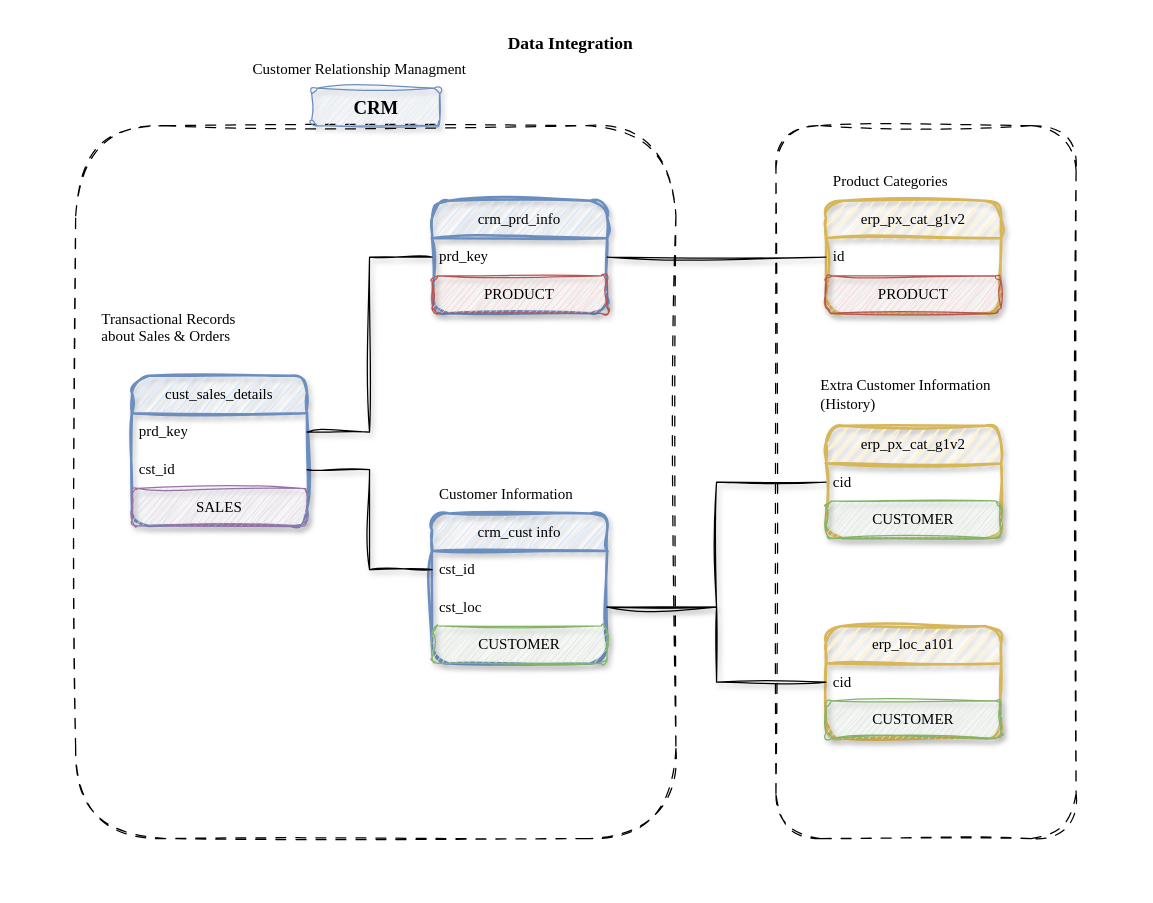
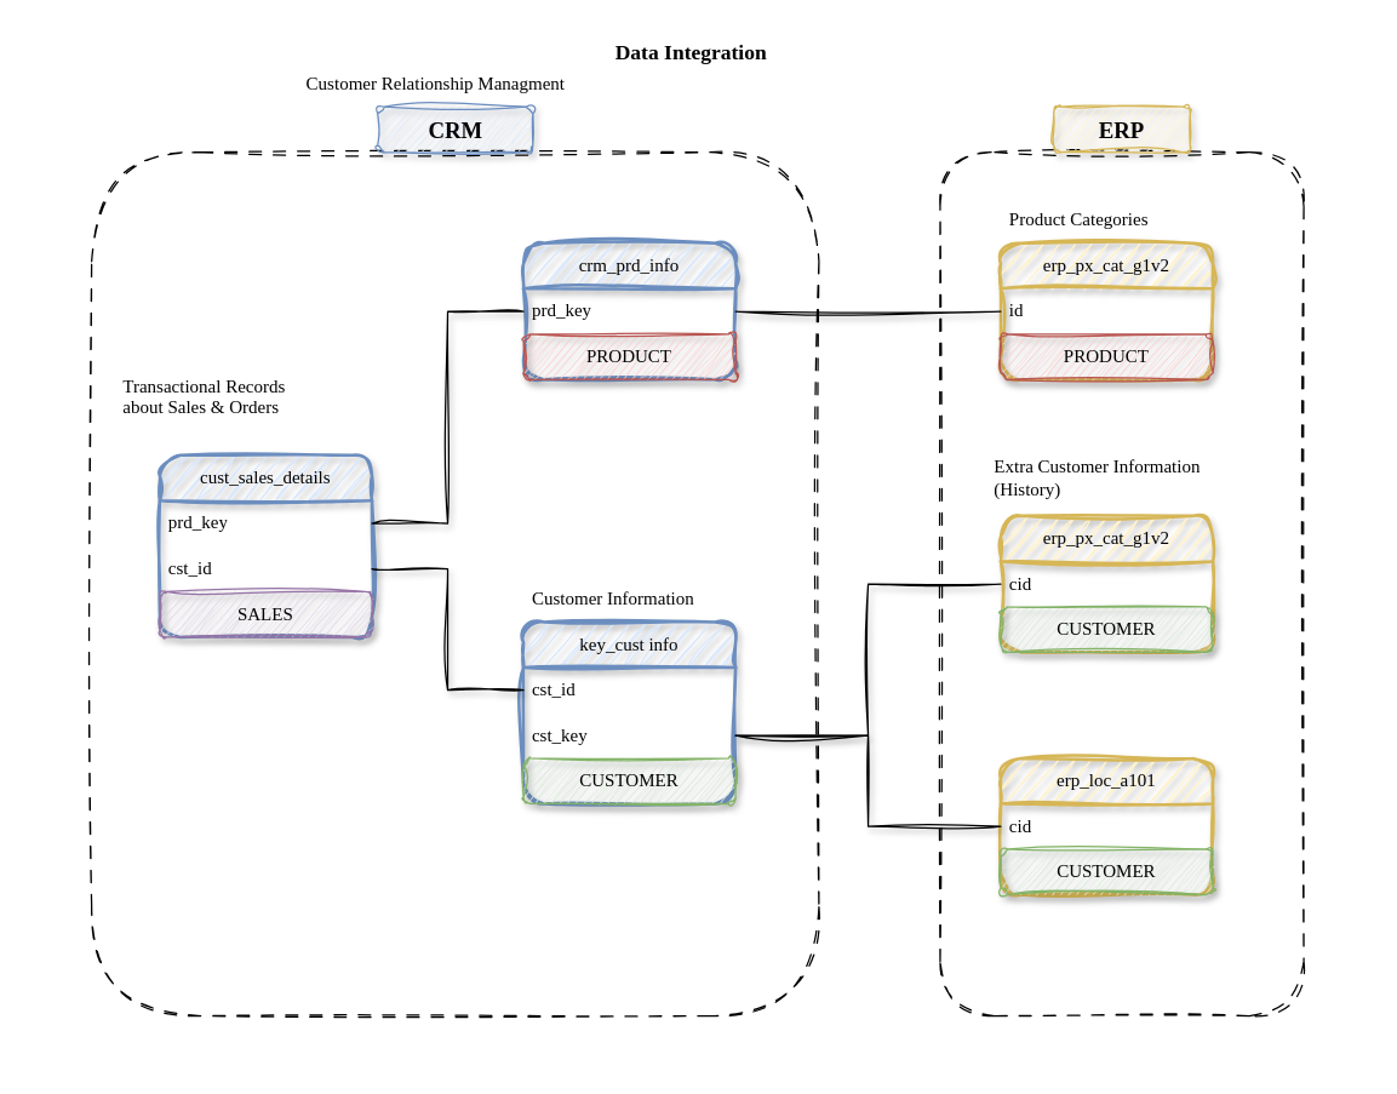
  <mxCell id="0" />
  <mxCell id="1" parent="0" />
  <mxCell id="2" value="" style="rounded=0;whiteSpace=wrap;html=1;strokeColor=none;" parent="1" vertex="1"><mxGeometry x="20" y="20" width="880" height="680" as="geometry" /></mxCell>
  <mxCell id="3" value="" style="rounded=1;whiteSpace=wrap;html=1;fontStyle=1;fillColor=none;dashed=1;dashPattern=8 8;sketch=1;curveFitting=1;jiggle=2;" parent="1" vertex="1"><mxGeometry x="60" y="100" width="480" height="570" as="geometry" /></mxCell>
  <mxCell id="4" value="" style="rounded=1;whiteSpace=wrap;html=1;fontStyle=1;fillColor=none;dashed=1;dashPattern=8 8;sketch=1;curveFitting=1;jiggle=2;" parent="1" vertex="1"><mxGeometry x="620" y="100" width="240" height="570" as="geometry" /></mxCell>
- <mxCell id="5" value="crm_cust info" style="swimlane;fontStyle=0;childLayout=stackLayout;horizontal=1;startSize=30;horizontalStack=0;resizeParent=1;resizeParentMax=0;resizeLast=0;collapsible=1;marginBottom=0;whiteSpace=wrap;html=1;shadow=1;rounded=1;fontFamily=Comic Sans MS;fillColor=#dae8fc;strokeColor=#6c8ebf;strokeWidth=2;sketch=1;curveFitting=1;jiggle=2;" parent="1" vertex="1"><mxGeometry x="345" y="410" width="140" height="120" as="geometry" /></mxCell>
+ <mxCell id="5" value="key_cust info" style="swimlane;fontStyle=0;childLayout=stackLayout;horizontal=1;startSize=30;horizontalStack=0;resizeParent=1;resizeParentMax=0;resizeLast=0;collapsible=1;marginBottom=0;whiteSpace=wrap;html=1;shadow=1;rounded=1;fontFamily=Comic Sans MS;fillColor=#dae8fc;strokeColor=#6c8ebf;strokeWidth=2;sketch=1;curveFitting=1;jiggle=2;" parent="1" vertex="1"><mxGeometry x="345" y="410" width="140" height="120" as="geometry" /></mxCell>
  <mxCell id="6" value="cst_id" style="text;strokeColor=none;fillColor=none;align=left;verticalAlign=middle;spacingLeft=4;spacingRight=4;overflow=hidden;points=[[0,0.5],[1,0.5]];portConstraint=eastwest;rotatable=0;whiteSpace=wrap;html=1;shadow=1;rounded=1;fontFamily=Comic Sans MS;sketch=1;curveFitting=1;jiggle=2;" parent="5" vertex="1"><mxGeometry y="30" width="140" height="30" as="geometry" /></mxCell>
- <mxCell id="7" value="cst_loc" style="text;strokeColor=none;fillColor=none;align=left;verticalAlign=middle;spacingLeft=4;spacingRight=4;overflow=hidden;points=[[0,0.5],[1,0.5]];portConstraint=eastwest;rotatable=0;whiteSpace=wrap;html=1;shadow=1;rounded=1;fontFamily=Comic Sans MS;sketch=1;curveFitting=1;jiggle=2;" parent="5" vertex="1"><mxGeometry y="60" width="140" height="30" as="geometry" /></mxCell>
+ <mxCell id="7" value="cst_key" style="text;strokeColor=none;fillColor=none;align=left;verticalAlign=middle;spacingLeft=4;spacingRight=4;overflow=hidden;points=[[0,0.5],[1,0.5]];portConstraint=eastwest;rotatable=0;whiteSpace=wrap;html=1;shadow=1;rounded=1;fontFamily=Comic Sans MS;sketch=1;curveFitting=1;jiggle=2;" parent="5" vertex="1"><mxGeometry y="60" width="140" height="30" as="geometry" /></mxCell>
  <mxCell id="8" value="CUSTOMER" style="text;strokeColor=#82b366;fillColor=#d5e8d4;align=center;verticalAlign=middle;spacingLeft=4;spacingRight=4;overflow=hidden;points=[[0,0.5],[1,0.5]];portConstraint=eastwest;rotatable=0;whiteSpace=wrap;html=1;shadow=1;rounded=1;fontFamily=Comic Sans MS;sketch=1;curveFitting=1;jiggle=2;" parent="5" vertex="1"><mxGeometry y="90" width="140" height="30" as="geometry" /></mxCell>
  <mxCell id="9" value="crm_prd_info" style="swimlane;fontStyle=0;childLayout=stackLayout;horizontal=1;startSize=30;horizontalStack=0;resizeParent=1;resizeParentMax=0;resizeLast=0;collapsible=1;marginBottom=0;whiteSpace=wrap;html=1;shadow=1;rounded=1;fontFamily=Comic Sans MS;fillColor=#dae8fc;strokeColor=#6c8ebf;strokeWidth=2;sketch=1;curveFitting=1;jiggle=2;" parent="1" vertex="1"><mxGeometry x="345" y="160" width="140" height="90" as="geometry" /></mxCell>
  <mxCell id="10" value="prd_key" style="text;strokeColor=none;fillColor=none;align=left;verticalAlign=middle;spacingLeft=4;spacingRight=4;overflow=hidden;points=[[0,0.5],[1,0.5]];portConstraint=eastwest;rotatable=0;whiteSpace=wrap;html=1;shadow=1;rounded=1;fontFamily=Comic Sans MS;sketch=1;curveFitting=1;jiggle=2;" parent="9" vertex="1"><mxGeometry y="30" width="140" height="30" as="geometry" /></mxCell>
  <mxCell id="11" value="PRODUCT" style="text;strokeColor=#b85450;fillColor=#f8cecc;align=center;verticalAlign=middle;spacingLeft=4;spacingRight=4;overflow=hidden;points=[[0,0.5],[1,0.5]];portConstraint=eastwest;rotatable=0;whiteSpace=wrap;html=1;shadow=1;rounded=1;fontFamily=Comic Sans MS;sketch=1;curveFitting=1;jiggle=2;" parent="9" vertex="1"><mxGeometry y="60" width="140" height="30" as="geometry" /></mxCell>
  <mxCell id="12" value="cust_sales_details" style="swimlane;fontStyle=0;childLayout=stackLayout;horizontal=1;startSize=30;horizontalStack=0;resizeParent=1;resizeParentMax=0;resizeLast=0;collapsible=1;marginBottom=0;whiteSpace=wrap;html=1;shadow=1;rounded=1;fontFamily=Comic Sans MS;fillColor=#dae8fc;strokeColor=#6c8ebf;strokeWidth=2;sketch=1;curveFitting=1;jiggle=2;" parent="1" vertex="1"><mxGeometry x="105" y="300" width="140" height="120" as="geometry" /></mxCell>
  <mxCell id="13" value="prd_key" style="text;strokeColor=none;fillColor=none;align=left;verticalAlign=middle;spacingLeft=4;spacingRight=4;overflow=hidden;points=[[0,0.5],[1,0.5]];portConstraint=eastwest;rotatable=0;whiteSpace=wrap;html=1;shadow=1;rounded=1;fontFamily=Comic Sans MS;sketch=1;curveFitting=1;jiggle=2;" parent="12" vertex="1"><mxGeometry y="30" width="140" height="30" as="geometry" /></mxCell>
  <mxCell id="14" value="cst_id" style="text;strokeColor=none;fillColor=none;align=left;verticalAlign=middle;spacingLeft=4;spacingRight=4;overflow=hidden;points=[[0,0.5],[1,0.5]];portConstraint=eastwest;rotatable=0;whiteSpace=wrap;html=1;shadow=1;rounded=1;fontFamily=Comic Sans MS;sketch=1;curveFitting=1;jiggle=2;" parent="12" vertex="1"><mxGeometry y="60" width="140" height="30" as="geometry" /></mxCell>
  <mxCell id="15" value="SALES" style="text;strokeColor=#9673a6;fillColor=#e1d5e7;align=center;verticalAlign=middle;spacingLeft=4;spacingRight=4;overflow=hidden;points=[[0,0.5],[1,0.5]];portConstraint=eastwest;rotatable=0;whiteSpace=wrap;html=1;shadow=1;rounded=1;fontFamily=Comic Sans MS;labelBackgroundColor=none;sketch=1;curveFitting=1;jiggle=2;" parent="12" vertex="1"><mxGeometry y="90" width="140" height="30" as="geometry" /></mxCell>
  <mxCell id="16" value="Customer Information&lt;span style=&quot;color: rgba(0, 0, 0, 0); font-family: monospace; font-size: 0px; text-wrap-mode: nowrap;&quot;&gt;%3CmxGraphModel%3E%3Croot%3E%3CmxCell%20id%3D%220%22%2F%3E%3CmxCell%20id%3D%221%22%20parent%3D%220%22%2F%3E%3CmxCell%20id%3D%222%22%20value%3D%22cst_id%22%20style%3D%22text%3BstrokeColor%3Dnone%3BfillColor%3Dnone%3Balign%3Dleft%3BverticalAlign%3Dmiddle%3BspacingLeft%3D4%3BspacingRight%3D4%3Boverflow%3Dhidden%3Bpoints%3D%5B%5B0%2C0.5%5D%2C%5B1%2C0.5%5D%5D%3BportConstraint%3Deastwest%3Brotatable%3D0%3BwhiteSpace%3Dwrap%3Bhtml%3D1%3Bshadow%3D1%3Brounded%3D1%3BfontFamily%3DComic%20Sans%20MS%3Bsketch%3D1%3BcurveFitting%3D1%3Bjiggle%3D2%3B%22%20vertex%3D%221%22%20parent%3D%221%22%3E%3CmxGeometry%20x%3D%22220%22%20y%3D%22440%22%20width%3D%22140%22%20height%3D%2230%22%20as%3D%22geometry%22%2F%3E%3C%2FmxCell%3E%3C%2Froot%3E%3C%2FmxGraphModel%3E&lt;/span&gt;" style="text;strokeColor=none;fillColor=none;align=left;verticalAlign=middle;spacingLeft=4;spacingRight=4;overflow=hidden;points=[[0,0.5],[1,0.5]];portConstraint=eastwest;rotatable=0;whiteSpace=wrap;html=1;shadow=1;rounded=1;fontFamily=Comic Sans MS;sketch=1;curveFitting=1;jiggle=2;" parent="1" vertex="1"><mxGeometry x="345" y="380" width="140" height="30" as="geometry" /></mxCell>
  <mxCell id="17" value="Transactional Records about Sales &amp;amp; Orders" style="text;strokeColor=none;fillColor=none;align=left;verticalAlign=middle;spacingLeft=4;spacingRight=4;overflow=hidden;points=[[0,0.5],[1,0.5]];portConstraint=eastwest;rotatable=0;whiteSpace=wrap;html=1;shadow=1;rounded=1;fontFamily=Comic Sans MS;sketch=1;curveFitting=1;jiggle=2;" parent="1" vertex="1"><mxGeometry x="75" y="245" width="140" height="30" as="geometry" /></mxCell>
  <mxCell id="18" style="edgeStyle=orthogonalEdgeStyle;rounded=0;orthogonalLoop=1;jettySize=auto;html=1;entryX=0;entryY=0.5;entryDx=0;entryDy=0;sketch=1;curveFitting=1;jiggle=2;flowAnimation=0;shadow=1;endArrow=none;startFill=0;" parent="1" source="13" target="10" edge="1"><mxGeometry relative="1" as="geometry" /></mxCell>
  <mxCell id="19" style="edgeStyle=orthogonalEdgeStyle;rounded=0;orthogonalLoop=1;jettySize=auto;html=1;entryX=0;entryY=0.5;entryDx=0;entryDy=0;sketch=1;curveFitting=1;jiggle=2;flowAnimation=0;shadow=1;endArrow=none;startFill=0;" parent="1" source="14" target="6" edge="1"><mxGeometry relative="1" as="geometry" /></mxCell>
  <mxCell id="20" value="erp_px_cat_g1v2" style="swimlane;fontStyle=0;childLayout=stackLayout;horizontal=1;startSize=30;horizontalStack=0;resizeParent=1;resizeParentMax=0;resizeLast=0;collapsible=1;marginBottom=0;whiteSpace=wrap;html=1;shadow=1;rounded=1;fontFamily=Comic Sans MS;fillColor=#fff2cc;strokeColor=#d6b656;strokeWidth=2;sketch=1;curveFitting=1;jiggle=2;" parent="1" vertex="1"><mxGeometry x="660" y="160" width="140" height="90" as="geometry" /></mxCell>
  <mxCell id="21" value="id" style="text;strokeColor=none;fillColor=none;align=left;verticalAlign=middle;spacingLeft=4;spacingRight=4;overflow=hidden;points=[[0,0.5],[1,0.5]];portConstraint=eastwest;rotatable=0;whiteSpace=wrap;html=1;shadow=1;rounded=1;fontFamily=Comic Sans MS;sketch=1;curveFitting=1;jiggle=2;" parent="20" vertex="1"><mxGeometry y="30" width="140" height="30" as="geometry" /></mxCell>
  <mxCell id="22" value="PRODUCT" style="text;strokeColor=#b85450;fillColor=#f8cecc;align=center;verticalAlign=middle;spacingLeft=4;spacingRight=4;overflow=hidden;points=[[0,0.5],[1,0.5]];portConstraint=eastwest;rotatable=0;whiteSpace=wrap;html=1;shadow=1;rounded=1;fontFamily=Comic Sans MS;sketch=1;curveFitting=1;jiggle=2;" parent="20" vertex="1"><mxGeometry y="60" width="140" height="30" as="geometry" /></mxCell>
  <mxCell id="23" value="Product Categories" style="text;strokeColor=none;fillColor=none;align=left;verticalAlign=middle;spacingLeft=4;spacingRight=4;overflow=hidden;points=[[0,0.5],[1,0.5]];portConstraint=eastwest;rotatable=0;whiteSpace=wrap;html=1;shadow=1;rounded=1;fontFamily=Comic Sans MS;sketch=1;curveFitting=1;jiggle=2;" parent="1" vertex="1"><mxGeometry x="660" y="130" width="140" height="30" as="geometry" /></mxCell>
  <mxCell id="24" value="erp_px_cat_g1v2" style="swimlane;fontStyle=0;childLayout=stackLayout;horizontal=1;startSize=30;horizontalStack=0;resizeParent=1;resizeParentMax=0;resizeLast=0;collapsible=1;marginBottom=0;whiteSpace=wrap;html=1;shadow=1;rounded=1;fontFamily=Comic Sans MS;fillColor=#fff2cc;strokeColor=#d6b656;strokeWidth=2;sketch=1;curveFitting=1;jiggle=2;" parent="1" vertex="1"><mxGeometry x="660" y="340" width="140" height="90" as="geometry" /></mxCell>
  <mxCell id="25" value="cid" style="text;strokeColor=none;fillColor=none;align=left;verticalAlign=middle;spacingLeft=4;spacingRight=4;overflow=hidden;points=[[0,0.5],[1,0.5]];portConstraint=eastwest;rotatable=0;whiteSpace=wrap;html=1;shadow=1;rounded=1;fontFamily=Comic Sans MS;sketch=1;curveFitting=1;jiggle=2;" parent="24" vertex="1"><mxGeometry y="30" width="140" height="30" as="geometry" /></mxCell>
  <mxCell id="26" value="CUSTOMER" style="text;strokeColor=#82b366;fillColor=#d5e8d4;align=center;verticalAlign=middle;spacingLeft=4;spacingRight=4;overflow=hidden;points=[[0,0.5],[1,0.5]];portConstraint=eastwest;rotatable=0;whiteSpace=wrap;html=1;shadow=1;rounded=1;fontFamily=Comic Sans MS;sketch=1;curveFitting=1;jiggle=2;" parent="24" vertex="1"><mxGeometry y="60" width="140" height="30" as="geometry" /></mxCell>
  <mxCell id="27" value="Extra Customer Information (History)" style="text;strokeColor=none;fillColor=none;align=left;verticalAlign=middle;spacingLeft=4;spacingRight=4;overflow=hidden;points=[[0,0.5],[1,0.5]];portConstraint=eastwest;rotatable=0;whiteSpace=wrap;html=1;shadow=1;rounded=1;fontFamily=Comic Sans MS;sketch=1;curveFitting=1;jiggle=2;" parent="1" vertex="1"><mxGeometry x="650" y="290" width="160" height="50" as="geometry" /></mxCell>
  <mxCell id="28" value="erp_loc_a101" style="swimlane;fontStyle=0;childLayout=stackLayout;horizontal=1;startSize=30;horizontalStack=0;resizeParent=1;resizeParentMax=0;resizeLast=0;collapsible=1;marginBottom=0;whiteSpace=wrap;html=1;shadow=1;rounded=1;fontFamily=Comic Sans MS;fillColor=#fff2cc;strokeColor=#d6b656;strokeWidth=2;sketch=1;curveFitting=1;jiggle=2;" parent="1" vertex="1"><mxGeometry x="660" y="500" width="140" height="90" as="geometry" /></mxCell>
  <mxCell id="29" value="cid" style="text;strokeColor=none;fillColor=none;align=left;verticalAlign=middle;spacingLeft=4;spacingRight=4;overflow=hidden;points=[[0,0.5],[1,0.5]];portConstraint=eastwest;rotatable=0;whiteSpace=wrap;html=1;shadow=1;rounded=1;fontFamily=Comic Sans MS;sketch=1;curveFitting=1;jiggle=2;" parent="28" vertex="1"><mxGeometry y="30" width="140" height="30" as="geometry" /></mxCell>
  <mxCell id="30" value="CUSTOMER" style="text;strokeColor=#82b366;fillColor=#d5e8d4;align=center;verticalAlign=middle;spacingLeft=4;spacingRight=4;overflow=hidden;points=[[0,0.5],[1,0.5]];portConstraint=eastwest;rotatable=0;whiteSpace=wrap;html=1;shadow=1;rounded=1;fontFamily=Comic Sans MS;sketch=1;curveFitting=1;jiggle=2;" parent="28" vertex="1"><mxGeometry y="60" width="140" height="30" as="geometry" /></mxCell>
  <mxCell id="31" style="edgeStyle=orthogonalEdgeStyle;rounded=0;orthogonalLoop=1;jettySize=auto;html=1;exitX=1;exitY=0.5;exitDx=0;exitDy=0;entryX=0;entryY=0.5;entryDx=0;entryDy=0;textShadow=0;sketch=1;curveFitting=1;jiggle=2;shadow=1;endArrow=none;startFill=0;" parent="1" source="7" target="29" edge="1"><mxGeometry relative="1" as="geometry" /></mxCell>
  <mxCell id="32" style="edgeStyle=orthogonalEdgeStyle;rounded=0;orthogonalLoop=1;jettySize=auto;html=1;exitX=1;exitY=0.5;exitDx=0;exitDy=0;entryX=0;entryY=0.5;entryDx=0;entryDy=0;textShadow=0;sketch=1;curveFitting=1;jiggle=2;shadow=1;endArrow=none;startFill=0;" parent="1" source="7" target="25" edge="1"><mxGeometry relative="1" as="geometry" /></mxCell>
  <mxCell id="33" style="edgeStyle=orthogonalEdgeStyle;rounded=0;orthogonalLoop=1;jettySize=auto;html=1;exitX=1;exitY=0.5;exitDx=0;exitDy=0;textShadow=0;sketch=1;curveFitting=1;jiggle=2;shadow=1;endArrow=none;startFill=0;" parent="1" source="10" target="21" edge="1"><mxGeometry relative="1" as="geometry" /></mxCell>
  <mxCell id="34" value="&lt;b&gt;&lt;font style=&quot;font-size: 15px;&quot;&gt;CRM&lt;/font&gt;&lt;/b&gt;" style="text;strokeColor=#6c8ebf;fillColor=#dae8fc;align=center;verticalAlign=middle;spacingLeft=4;spacingRight=4;overflow=hidden;points=[[0,0.5],[1,0.5]];portConstraint=eastwest;rotatable=0;whiteSpace=wrap;html=1;shadow=1;rounded=1;fontFamily=Comic Sans MS;sketch=1;curveFitting=1;jiggle=2;gradientColor=none;glass=0;" parent="1" vertex="1"><mxGeometry x="248.75" y="70" width="102.5" height="30" as="geometry" /></mxCell>
+ <mxCell id="35" value="&lt;b&gt;&lt;font style=&quot;font-size: 15px;&quot;&gt;ERP&lt;/font&gt;&lt;/b&gt;" style="text;strokeColor=#d6b656;fillColor=#fff2cc;align=center;verticalAlign=middle;spacingLeft=4;spacingRight=4;overflow=hidden;points=[[0,0.5],[1,0.5]];portConstraint=eastwest;rotatable=0;whiteSpace=wrap;html=1;shadow=1;rounded=1;fontFamily=Comic Sans MS;sketch=1;curveFitting=1;jiggle=2;" parent="1" vertex="1"><mxGeometry x="695" y="70" width="90" height="30" as="geometry" /></mxCell>
  <mxCell id="36" value="Customer Relationship Managment" style="text;strokeColor=none;fillColor=none;align=left;verticalAlign=middle;spacingLeft=4;spacingRight=4;overflow=hidden;points=[[0,0.5],[1,0.5]];portConstraint=eastwest;rotatable=0;whiteSpace=wrap;html=1;shadow=1;rounded=1;fontFamily=Comic Sans MS;sketch=1;curveFitting=1;jiggle=2;" parent="1" vertex="1"><mxGeometry x="195.62" y="40" width="208.75" height="30" as="geometry" /></mxCell>
  <mxCell id="37" value="&lt;b&gt;&lt;font style=&quot;font-size: 14px;&quot;&gt;Data Integration&amp;nbsp;&lt;/font&gt;&lt;/b&gt;" style="text;strokeColor=none;fillColor=none;align=left;verticalAlign=middle;spacingLeft=4;spacingRight=4;overflow=hidden;points=[[0,0.5],[1,0.5]];portConstraint=eastwest;rotatable=0;whiteSpace=wrap;html=1;shadow=1;rounded=1;fontFamily=Comic Sans MS;sketch=1;curveFitting=1;jiggle=2;" parent="1" vertex="1"><mxGeometry x="400" y="20" width="170" height="30" as="geometry" /></mxCell>
